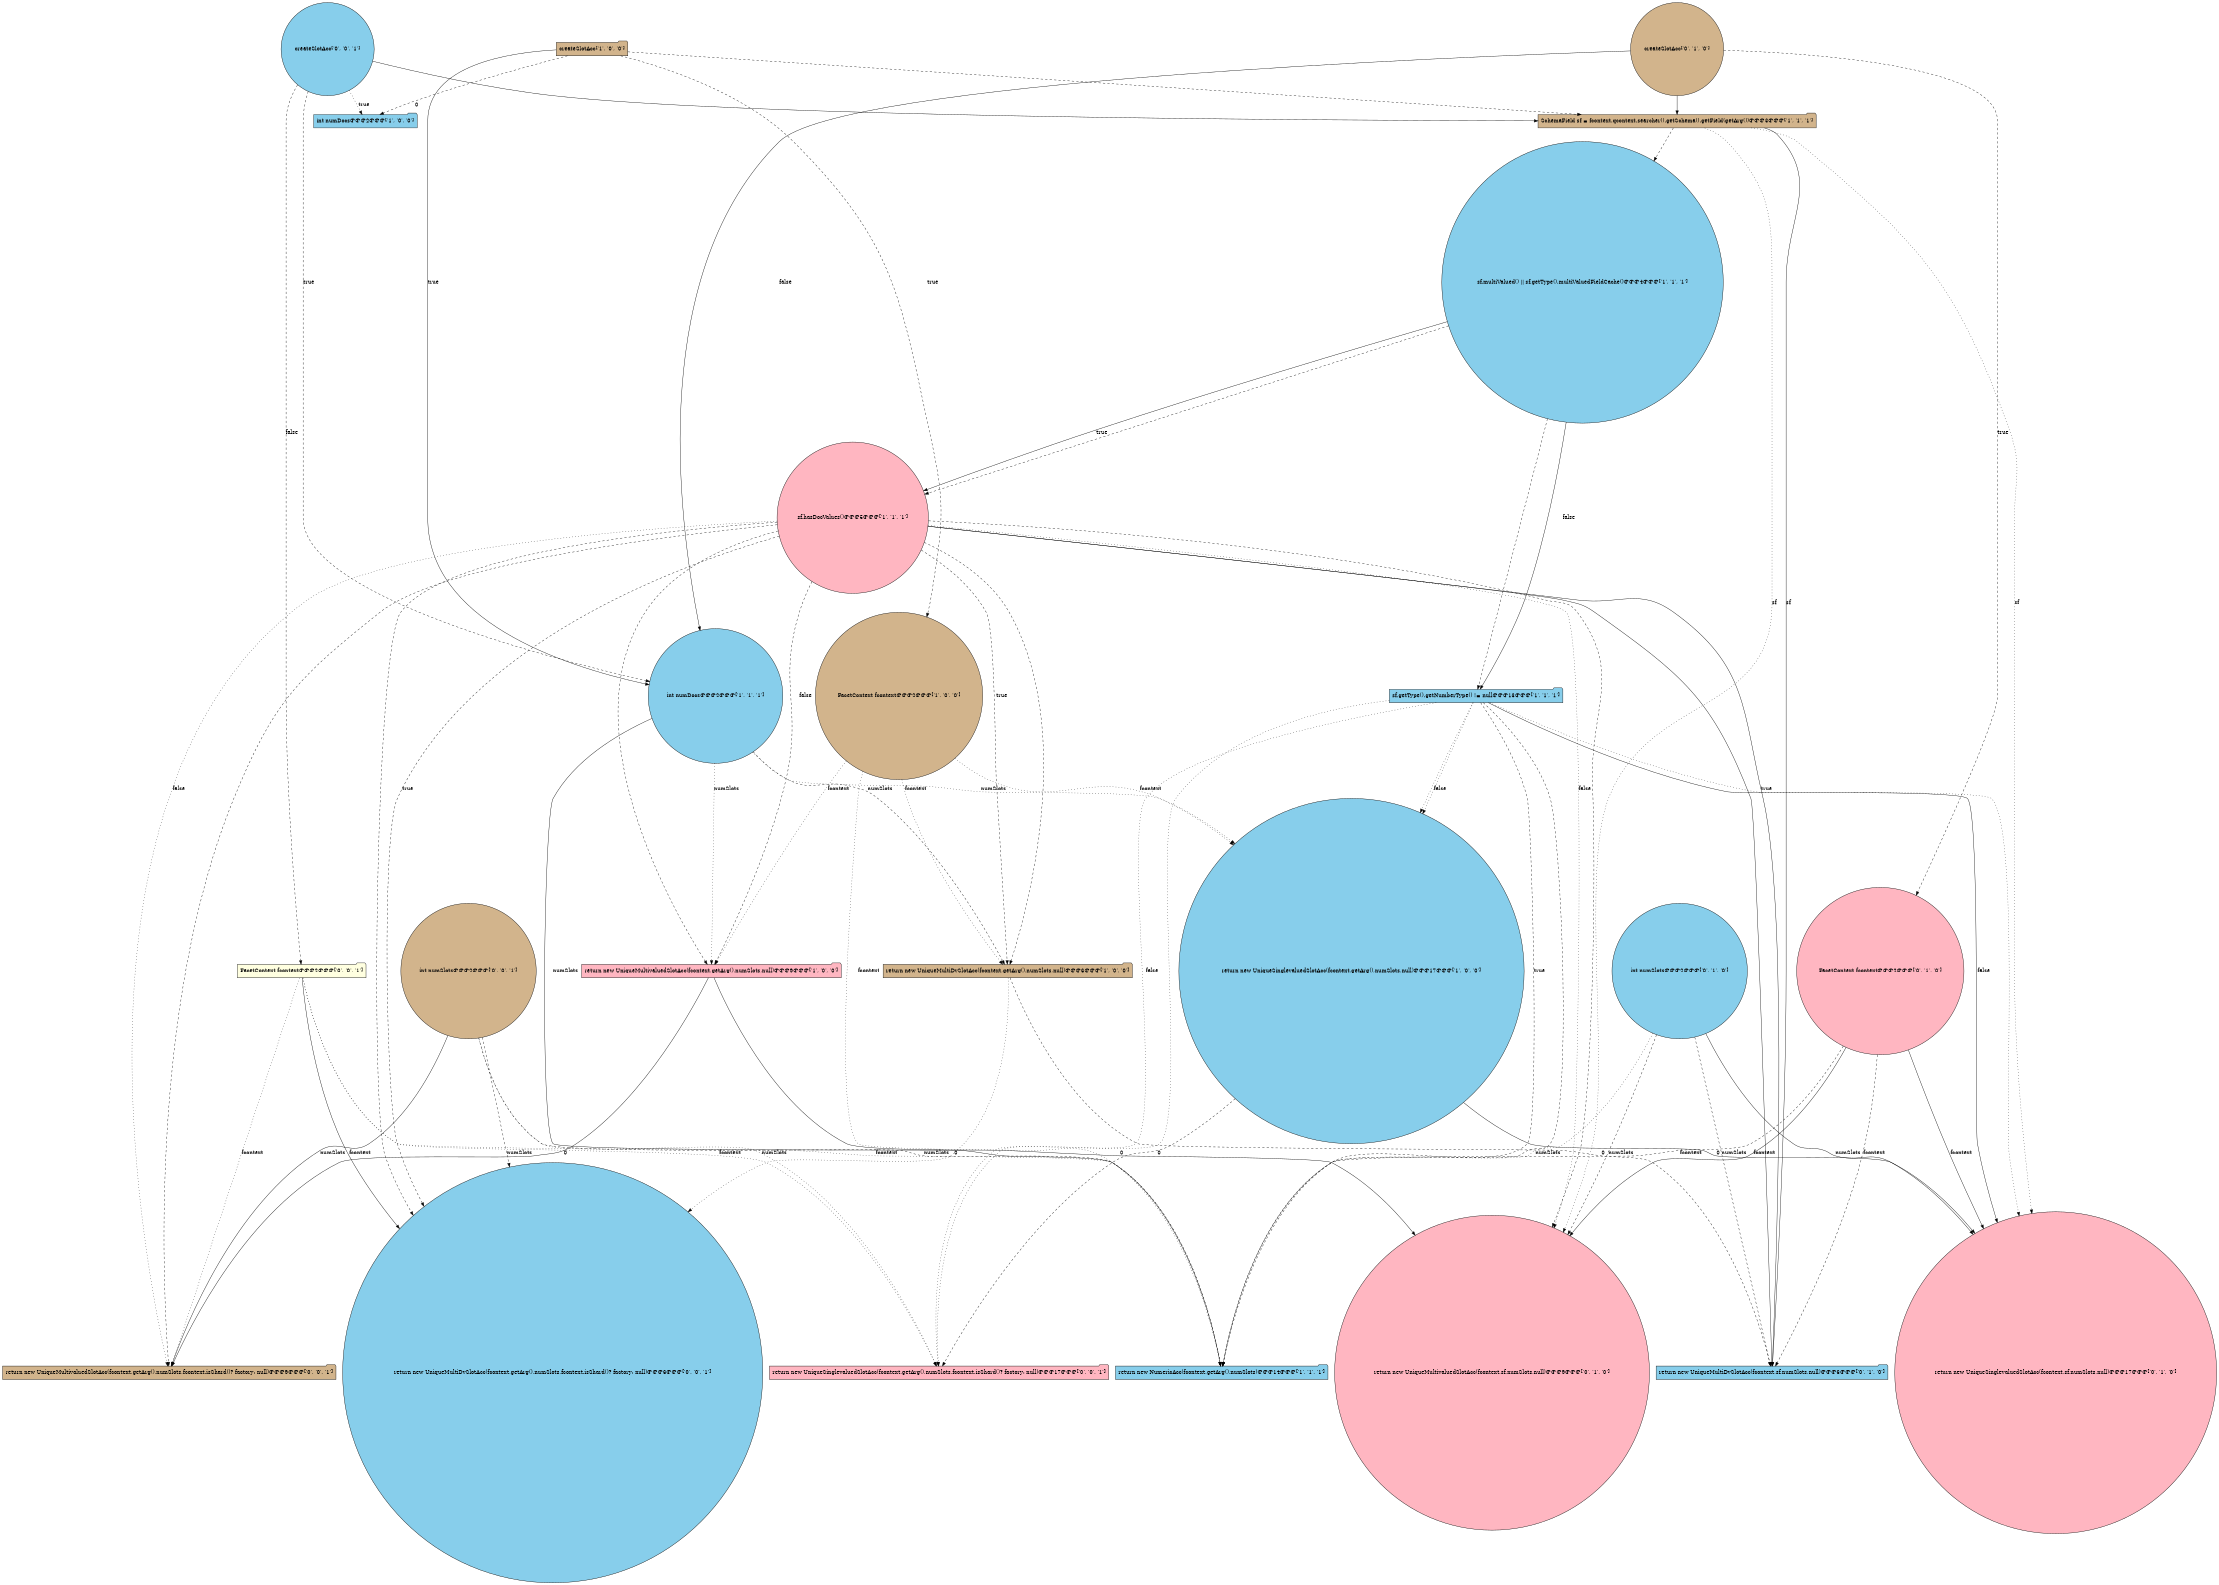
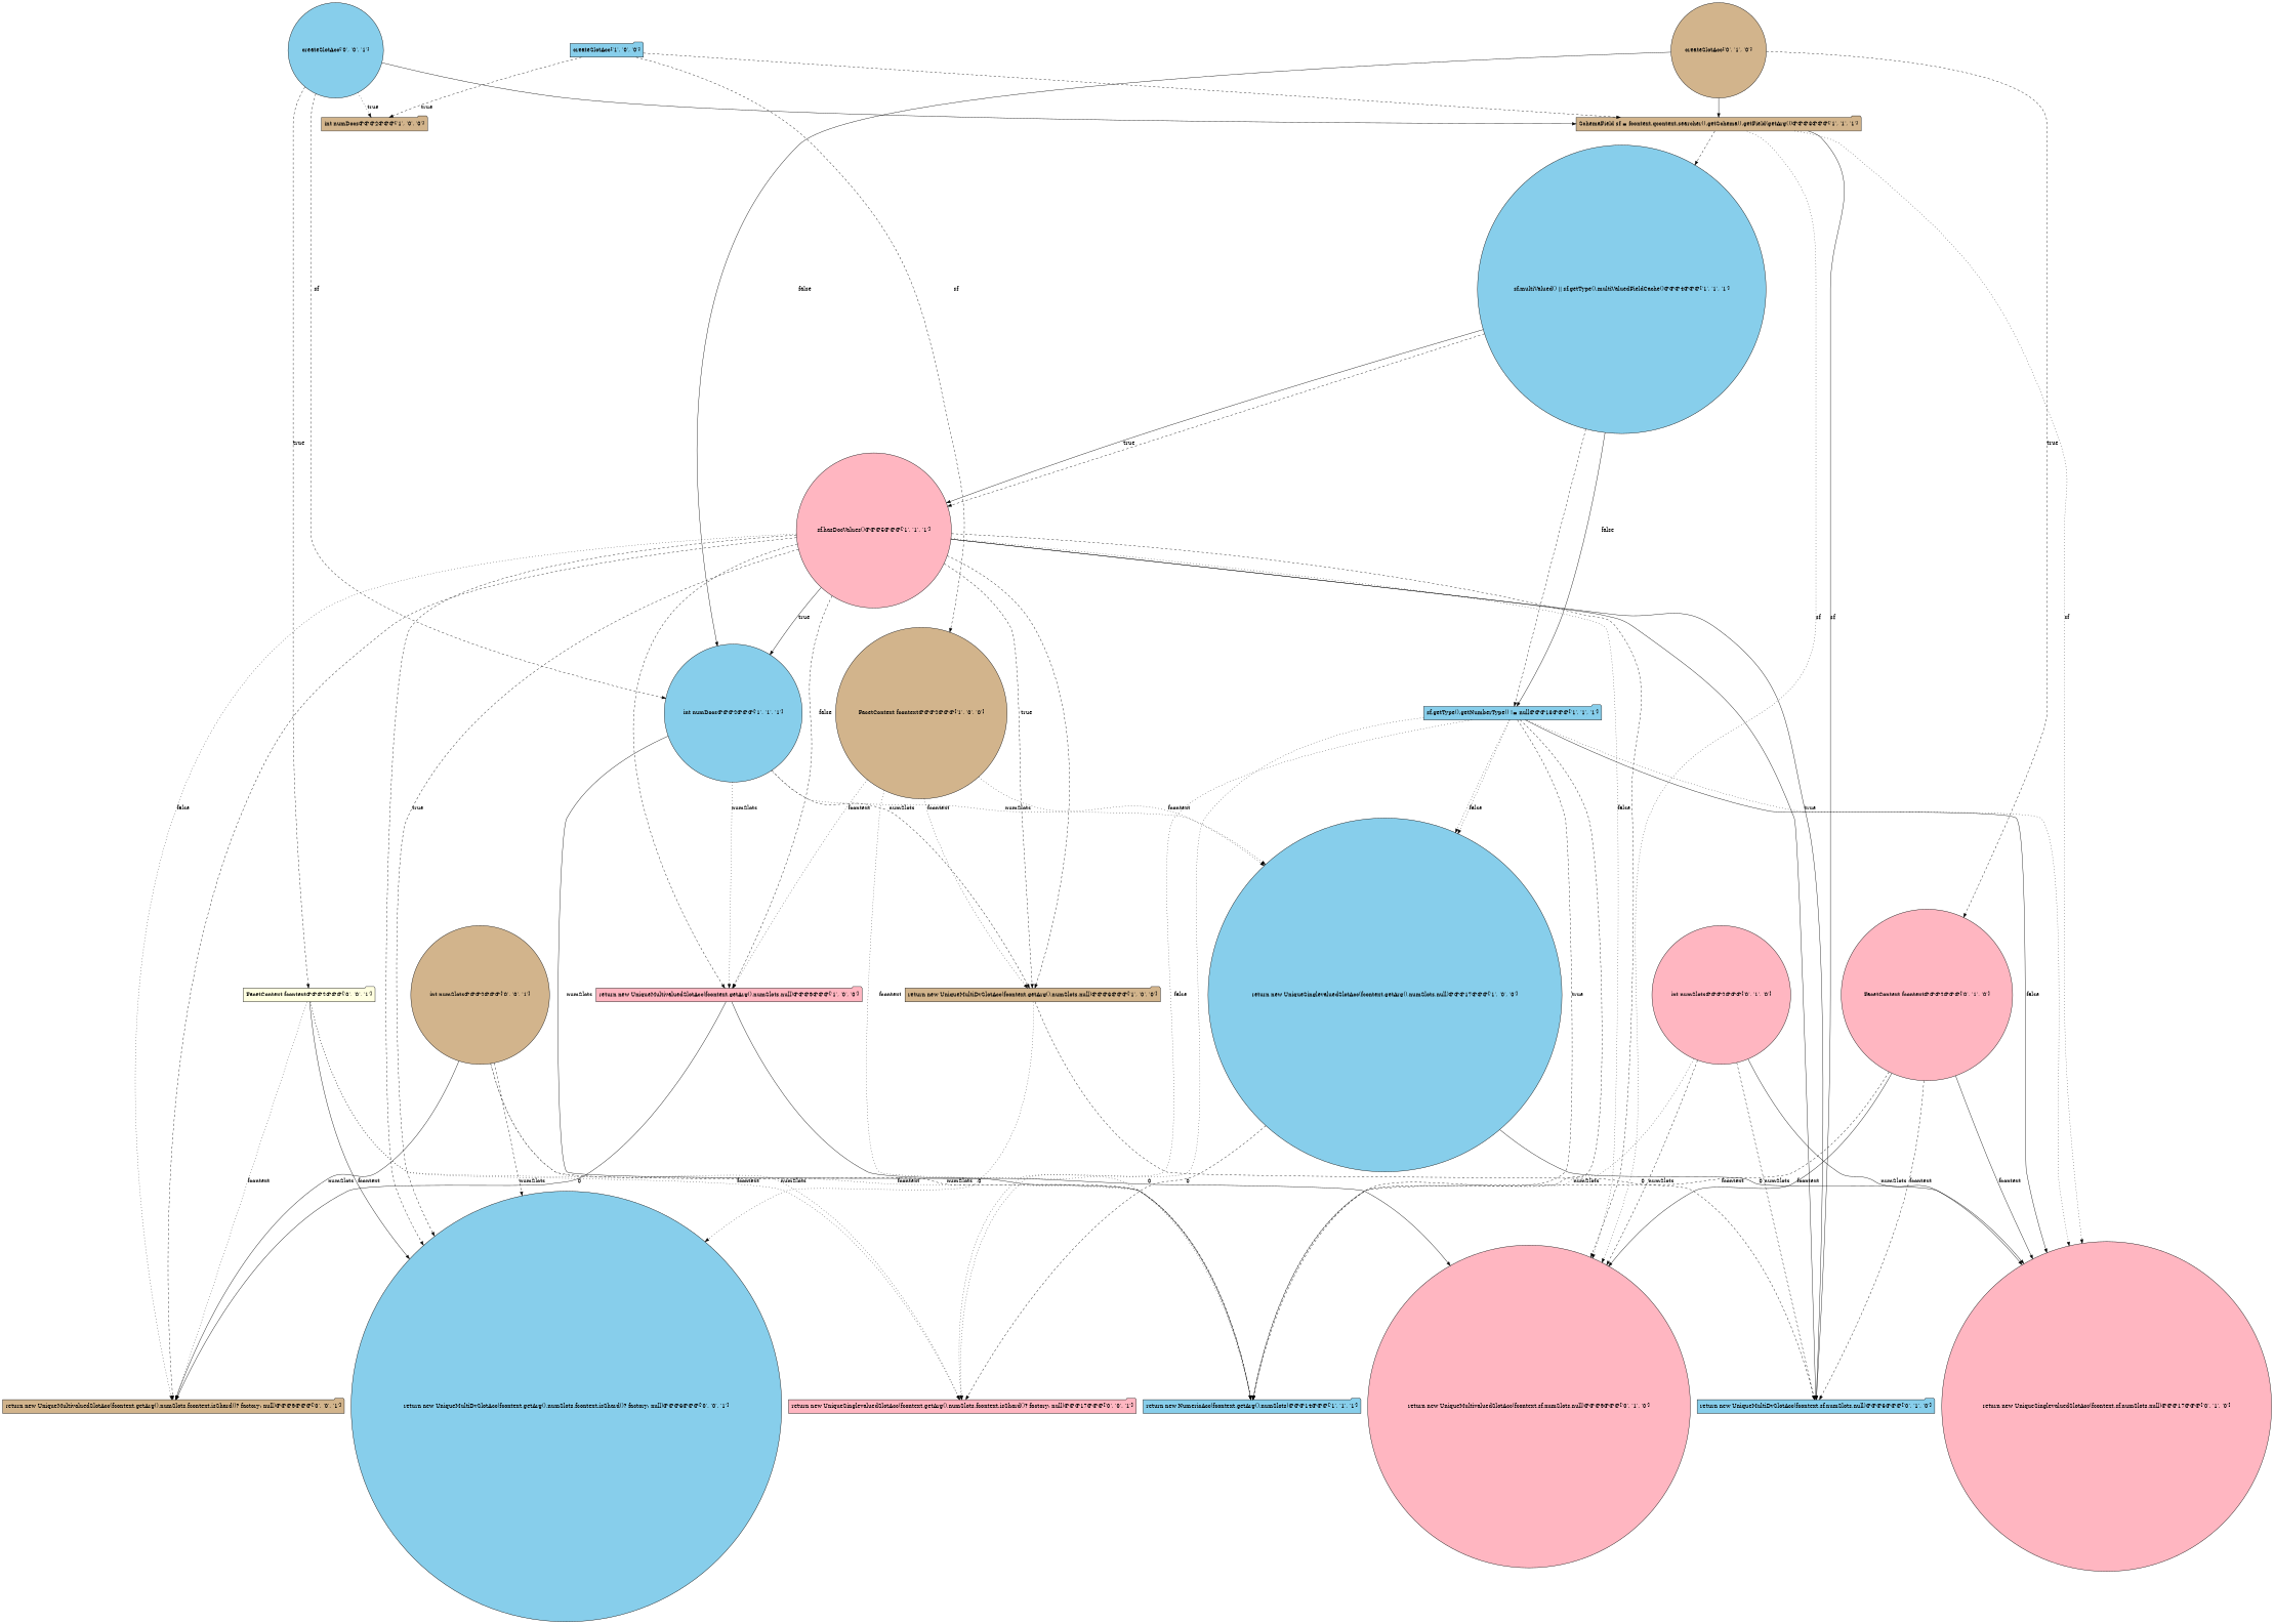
  digraph {
    node [fillcolor=skyblue shape=circle style=filled]
    edge [style=dashed]
    n1 [fillcolor=lightpink label="return new UniqueMultivaluedSlotAcc(fcontext,getArg(),numSlots,null)@@@9@@@['1', '0', '0']" shape=folder]
    n2 [fillcolor=lightpink label="return new UniqueMultivaluedSlotAcc(fcontext,sf,numSlots,null)@@@9@@@['0', '1', '0']"]
    n3 [fillcolor=tan label="return new UniqueMultivaluedSlotAcc(fcontext,getArg(),numSlots,fcontext.isShard()? factory: null)@@@9@@@['0', '0', '1']" shape=folder]
-   n4 [fillcolor=tan label="createSlotAcc['1', '0', '0']" shape=folder]
-   n5 [label="int numDocs@@@2@@@['1', '0', '0']" shape=folder]
+   n4 [label="createSlotAcc['1', '0', '0']" shape=folder]
+   n5 [fillcolor=tan label="int numDocs@@@2@@@['1', '0', '0']" shape=folder]
    n6 [fillcolor=tan label="FacetContext fcontext@@@2@@@['1', '0', '0']"]
    n7 [label="int numDocs@@@2@@@['1', '1', '1']"]
    n8 [fillcolor=tan label="SchemaField sf = fcontext.qcontext.searcher().getSchema().getField(getArg())@@@3@@@['1', '1', '1']" shape=folder]
    n9 [label="return new NumericAcc(fcontext,getArg(),numSlots)@@@14@@@['1', '1', '1']" shape=folder]
    n10 [fillcolor=tan label="return new UniqueMultiDvSlotAcc(fcontext,getArg(),numSlots,null)@@@6@@@['1', '0', '0']" shape=folder]
    n11 [label="return new UniqueSinglevaluedSlotAcc(fcontext,getArg(),numSlots,null)@@@17@@@['1', '0', '0']"]
    n12 [label="return new UniqueMultiDvSlotAcc(fcontext,sf,numSlots,null)@@@6@@@['0', '1', '0']" shape=folder]
    n13 [fillcolor=lightpink label="return new UniqueSinglevaluedSlotAcc(fcontext,sf,numSlots,null)@@@17@@@['0', '1', '0']"]
    n14 [label="sf.multiValued() || sf.getType().multiValuedFieldCache()@@@4@@@['1', '1', '1']"]
    n15 [fillcolor=lightpink label="FacetContext fcontext@@@2@@@['0', '1', '0']"]
    n16 [fillcolor=lightpink label="return new UniqueSinglevaluedSlotAcc(fcontext,getArg(),numSlots,fcontext.isShard()? factory: null)@@@17@@@['0', '0', '1']" shape=folder]
-   n17 [label="int numSlots@@@2@@@['0', '1', '0']"]
+   n17 [fillcolor=lightpink label="int numSlots@@@2@@@['0', '1', '0']"]
    n18 [label="return new UniqueMultiDvSlotAcc(fcontext,getArg(),numSlots,fcontext.isShard()? factory: null)@@@6@@@['0', '0', '1']"]
    n19 [fillcolor=lightyellow label="FacetContext fcontext@@@2@@@['0', '0', '1']" shape=folder]
    n20 [fillcolor=tan label="int numSlots@@@2@@@['0', '0', '1']"]
    n21 [fillcolor=lightpink label="sf.hasDocValues()@@@5@@@['1', '1', '1']"]
    n22 [label="sf.getType().getNumberType() != null@@@13@@@['1', '1', '1']" shape=folder]
    n23 [label="createSlotAcc['0', '0', '1']"]
    n24 [fillcolor=tan label="createSlotAcc['0', '1', '0']"]
    n1 -> n2 [label=0 style=solid]
    n1 -> n3 [label=0 style=solid]
-   n4 -> n5 [label=0]
-   n4 -> n6 [label=true]
-   n4 -> n7 [label=true style=solid]
+   n4 -> n5 [label=true]
+   n4 -> n6 [label=sf]
+   n21 -> n7 [label=true style=solid]
    n4 -> n8
    n6 -> n1 [label=fcontext style=dotted]
    n6 -> n9 [label=fcontext style=dotted]
    n6 -> n10 [label=fcontext style=dotted]
    n6 -> n11 [label=fcontext style=dotted]
    n7 -> n1 [label=numSlots style=dotted]
    n7 -> n9 [label=numSlots style=solid]
    n7 -> n10 [label=numSlots]
    n7 -> n11 [label=numSlots style=dotted]
    n8 -> n2 [label=sf style=dotted]
    n8 -> n12 [label=sf style=solid]
    n8 -> n13 [label=sf style=dotted]
    n8 -> n14
    n10 -> n12 [label=0]
    n10 -> n18 [label=0 style=dotted]
    n11 -> n13 [label=0 style=solid]
    n11 -> n16 [label=0]
    n14 -> n21
    n14 -> n21 [label=true style=solid]
    n14 -> n22
    n14 -> n22 [label=false style=solid]
    n15 -> n2 [label=fcontext style=solid]
    n15 -> n9 [label=fcontext]
    n15 -> n12 [label=fcontext]
    n15 -> n13 [label=fcontext style=solid]
    n17 -> n2 [label=numSlots]
    n17 -> n9 [label=numSlots style=dotted]
    n17 -> n12 [label=numSlots]
    n17 -> n13 [label=numSlots style=solid]
    n19 -> n3 [label=fcontext style=dotted]
    n19 -> n9 [label=fcontext style=dotted]
    n19 -> n16 [label=fcontext style=dotted]
    n19 -> n18 [label=fcontext style=solid]
    n20 -> n3 [label=numSlots style=solid]
    n20 -> n9 [label=numSlots]
    n20 -> n16 [label=numSlots style=dotted]
    n20 -> n18 [label=numSlots]
    n21 -> n1
    n21 -> n1 [label=false]
    n21 -> n2 [label=false style=dotted]
    n21 -> n2
    n21 -> n3 [label=false style=dotted]
    n21 -> n3
    n21 -> n10
    n21 -> n10 [label=true]
    n21 -> n12 [style=solid]
    n21 -> n12 [label=true style=solid]
    n21 -> n18
    n21 -> n18 [label=true]
    n22 -> n9
    n22 -> n9 [label=true]
    n22 -> n11 [label=false style=dotted]
    n22 -> n11 [style=dotted]
    n22 -> n13 [style=dotted]
    n22 -> n13 [label=false style=solid]
    n22 -> n16 [style=dotted]
    n22 -> n16 [label=false style=dotted]
    n23 -> n5 [label=true style=dotted]
-   n23 -> n7 [label=true]
+   n23 -> n7 [label=sf]
    n23 -> n8 [style=solid]
-   n23 -> n19 [label=false]
+   n23 -> n19 [label=true]
    n24 -> n7 [label=false style=solid]
    n24 -> n8 [style=solid]
    n24 -> n15 [label=true]
  }
